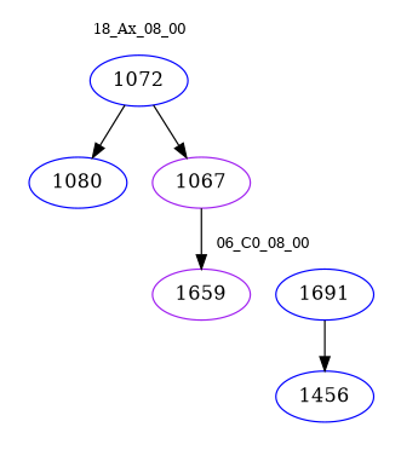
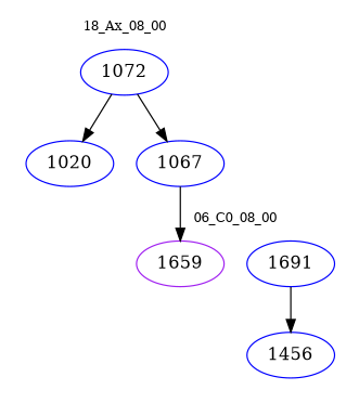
  digraph {
    node [color=blue]
    edge [color=black]
    n1 [label=1072]
-   n2 [label=1080]
-   n3 [color=purple label=1067]
+   n2 [label=1020]
+   n3 [label=1067]
    n4 [label=1691]
    n5 [label=1456]
    n6 [color=purple label=1659]
    subgraph cluster_1 {
      color=white
      fontsize=10
      label="18_Ax_08_00"
      n1
      n2
      n3
    }
    subgraph cluster_2 {
      color=white
      fontsize=10
      label="06_C0_08_00"
      n4
      n5
      n6
    }
    n1 -> n2
    n1 -> n3
    n3 -> n6
    n4 -> n5
  }
